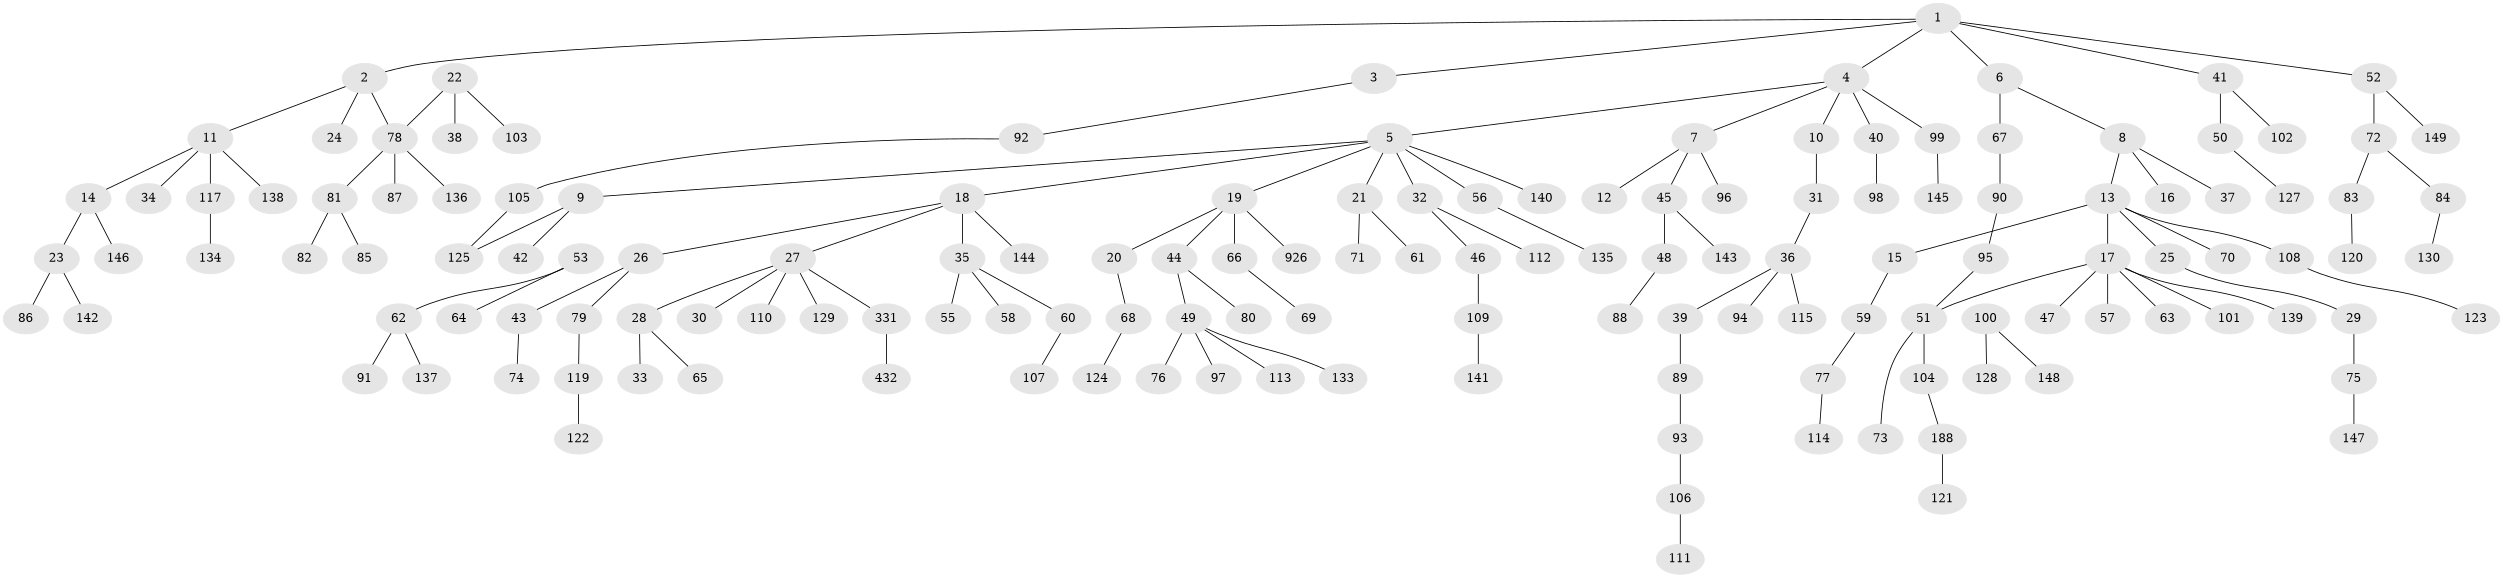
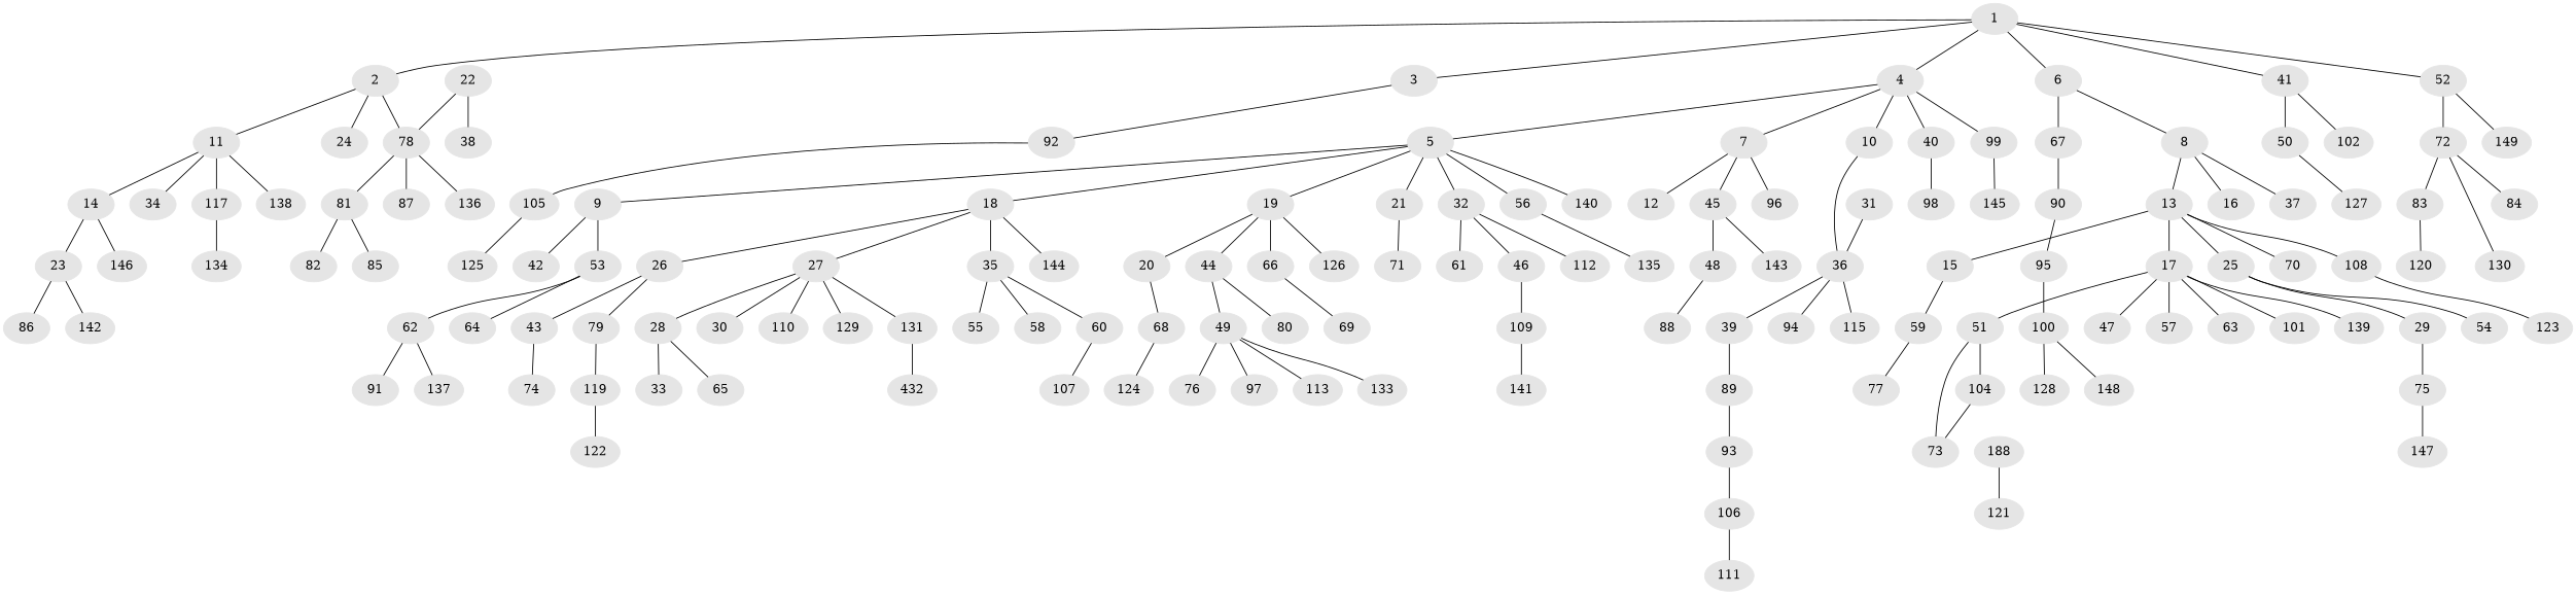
  graph {
    node [color=gray90 style=filled]
    1
    2
    3
    4
    6
    41
    52
    11
    24
    78
    92
    5
    7
    10
    40
    99
    8
    67
    50
    102
    72
    149
    14
    34
    117
    138
    22
    38
-   103
    105
    9
    18
    19
    21
    32
    56
    140
    12
    45
    96
    31
    98
    145
    42
    53
    26
    27
    35
    144
    20
    44
    66
-   126 [label=926]
+   126
    71
    46
    61
    112
    135
    13
    16
    37
    90
    48
    143
    15
    17
    25
    70
    108
    62
    64
    36
    23
    146
    134
    59
    47
    51
    57
    63
    101
    139
    29
+   54
    123
    86
    142
    39
    94
    115
    77
    73
    104
    43
    79
    28
    30
    110
    129
-   131 [label=331]
+   131
    55
    58
    60
    68
    49
    80
    69
    124
    81
    87
    136
    75
    74
    119
    33
    65
    n117 [label=432]
    147
    109
    107
    89
    93
    127
    76
    97
    113
    133
    88
    141
    n130 [label=188]
    83
    84
    91
    137
-   114
    95
    120
    130
    82
    85
    122
    106
    100
    125
    111
    128
    148
    121
    1 -- 2
    1 -- 3
    1 -- 4
    1 -- 6
    1 -- 41
    1 -- 52
    2 -- 11
    2 -- 24
    2 -- 78
    3 -- 92
    4 -- 5
    4 -- 7
    4 -- 10
    4 -- 40
    4 -- 99
    6 -- 8
    6 -- 67
    41 -- 50
    41 -- 102
    52 -- 72
    52 -- 149
    11 -- 14
    11 -- 34
    11 -- 117
    11 -- 138
    78 -- 81
    78 -- 87
    78 -- 136
    92 -- 105
    5 -- 9
    5 -- 18
    5 -- 19
    5 -- 21
    5 -- 32
    5 -- 56
    5 -- 140
    7 -- 12
    7 -- 45
    7 -- 96
-   10 -- 31
+   10 -- 36
    40 -- 98
    99 -- 145
    8 -- 13
    8 -- 16
    8 -- 37
    67 -- 90
    50 -- 127
    72 -- 83
    72 -- 84
    14 -- 23
    14 -- 146
    117 -- 134
    22 -- 78
    22 -- 38
-   22 -- 103
    105 -- 125
    9 -- 42
-   9 -- 125
+   9 -- 53
    18 -- 26
    18 -- 27
    18 -- 35
    18 -- 144
    19 -- 20
    19 -- 44
    19 -- 66
    19 -- 126
    21 -- 71
    32 -- 46
-   21 -- 61
+   32 -- 61
    32 -- 112
    56 -- 135
    45 -- 48
    45 -- 143
    31 -- 36
    53 -- 62
    53 -- 64
    26 -- 43
    26 -- 79
    27 -- 28
    27 -- 30
    27 -- 110
    27 -- 129
    27 -- 131
    35 -- 55
    35 -- 58
    35 -- 60
    20 -- 68
    44 -- 49
    44 -- 80
    66 -- 69
    46 -- 109
    13 -- 15
    13 -- 17
    13 -- 25
    13 -- 70
    13 -- 108
    90 -- 95
    48 -- 88
    15 -- 59
    17 -- 47
    17 -- 51
    17 -- 57
    17 -- 63
    17 -- 101
    17 -- 139
    25 -- 29
+   25 -- 54
    108 -- 123
    62 -- 91
    62 -- 137
    36 -- 39
    36 -- 94
    36 -- 115
    23 -- 86
    23 -- 142
    59 -- 77
    51 -- 73
    51 -- 104
    29 -- 75
    39 -- 89
-   77 -- 114
-   104 -- n130
+   104 -- 73
    43 -- 74
    79 -- 119
    28 -- 33
    28 -- 65
    131 -- n117
    60 -- 107
    68 -- 124
    49 -- 76
    49 -- 97
    49 -- 113
    49 -- 133
    81 -- 82
    81 -- 85
    75 -- 147
    119 -- 122
    109 -- 141
    89 -- 93
    93 -- 106
    n130 -- 121
    83 -- 120
-   84 -- 130
-   95 -- 51
+   72 -- 130
+   95 -- 100
    106 -- 111
    100 -- 128
    100 -- 148
  }
